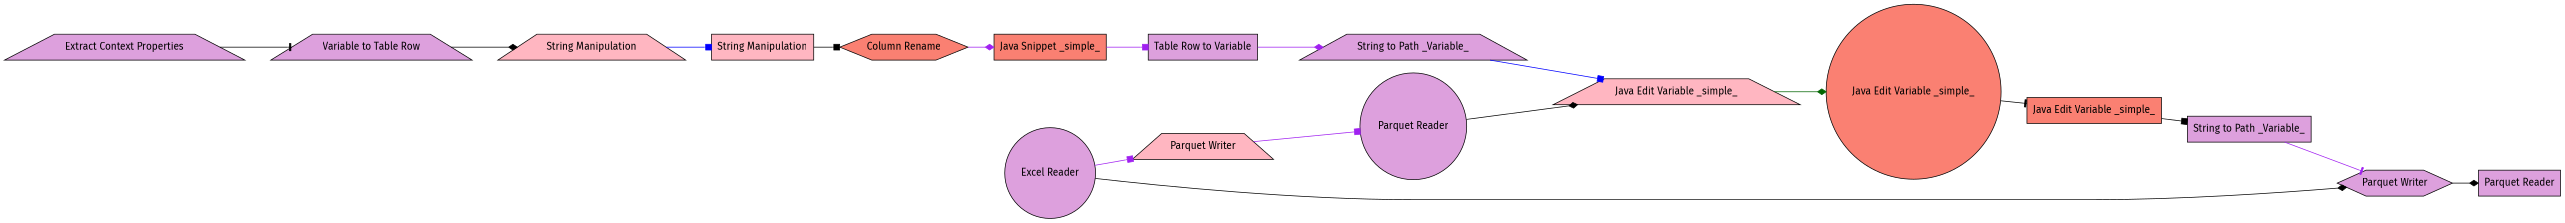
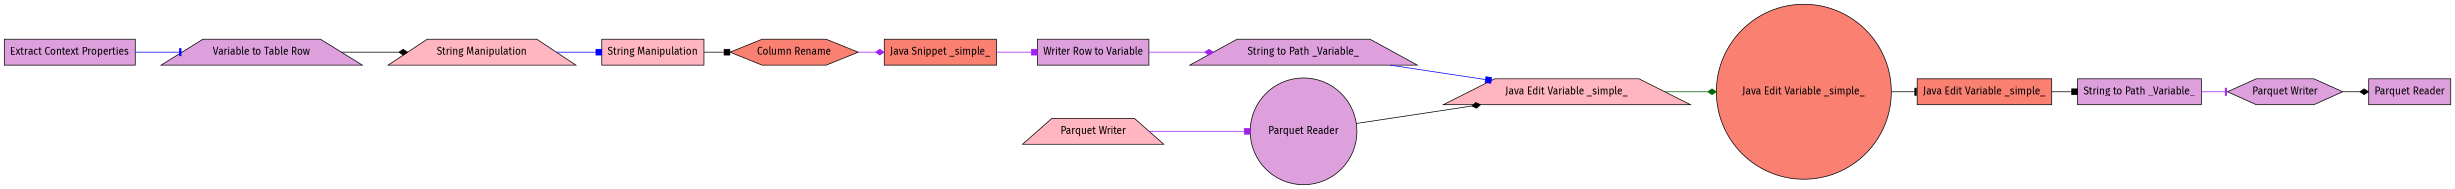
  digraph {
    fontname="Fira Sans"
    rankdir=LR
    node [fillcolor=plum fontname="Fira Sans" shape=box style=filled]
    edge [arrowhead=diamond color=black fontname="Fira Sans"]
-   n1 [label="Extract Context Properties" shape=trapezium]
+   n1 [label="Extract Context Properties"]
    n2 [label="Variable to Table Row" shape=trapezium]
    n3 [fillcolor=lightpink label="String Manipulation" shape=trapezium]
    n4 [fillcolor=lightpink label="String Manipulation"]
    n5 [label="String to Path _Variable_" shape=trapezium]
    n6 [fillcolor=lightpink label="Java Edit Variable _simple_" shape=trapezium]
    n7 [fillcolor=salmon label="Java Edit Variable _simple_" shape=circle]
    n8 [fillcolor=salmon label="Java Edit Variable _simple_"]
    n9 [label="Parquet Reader" shape=circle]
    n10 [fillcolor=salmon label="Column Rename" shape=hexagon]
    n11 [fillcolor=salmon label="Java Snippet _simple_"]
    n12 [label="String to Path _Variable_"]
    n13 [fillcolor=lightpink label="Parquet Writer" shape=trapezium]
-   n14 [label="Excel Reader" shape=circle]
    n15 [label="Parquet Writer" shape=hexagon]
    n16 [label="Parquet Reader"]
-   n17 [label="Table Row to Variable"]
-   n1 -> n2 [arrowhead=tee]
+   n17 [label="Writer Row to Variable"]
+   n1 -> n2 [arrowhead=tee color=blue]
    n2 -> n3
    n3 -> n4 [arrowhead=box color=blue]
    n4 -> n10 [arrowhead=box]
    n5 -> n6 [arrowhead=box color=blue]
    n6 -> n7 [color=darkgreen]
    n7 -> n8 [arrowhead=tee]
    n8 -> n12 [arrowhead=box]
    n9 -> n6
    n10 -> n11 [color=purple]
    n11 -> n17 [arrowhead=box color=purple]
    n12 -> n15 [arrowhead=tee color=purple]
    n13 -> n9 [arrowhead=box color=purple]
-   n14 -> n13 [arrowhead=box color=purple]
-   n14 -> n15
    n15 -> n16
    n17 -> n5 [color=purple]
  }
